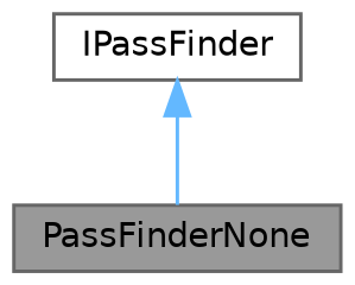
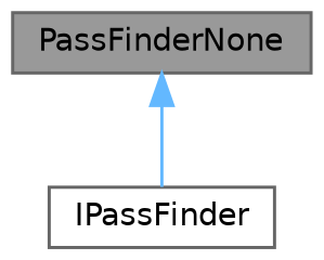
  digraph {
    node [color=gray40 fontname=Helvetica fontsize=10 shape=box style=filled]
    n1 [fillcolor=grey60 fontcolor=black height=0.2 label=PassFinderNone width=0.4]
    n2 [fillcolor=white height=0.2 label=IPassFinder width=0.4]
-   n2 -> n1 [color=steelblue1 dir=back fontname=Helvetica fontsize=10 labelfontname=Helvetica labelfontsize=10 style=solid]
+   n1 -> n2 [color=steelblue1 dir=back fontname=Helvetica fontsize=10 labelfontname=Helvetica labelfontsize=10 style=solid]
  }
